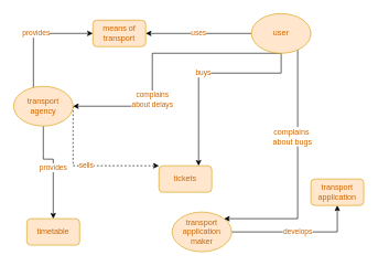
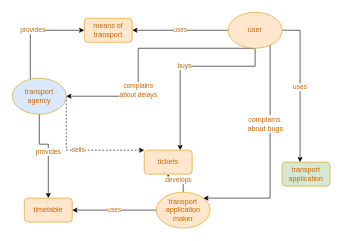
  <mxCell id="0" />
  <mxCell id="1" parent="0" />
  <mxCell id="2" target="16" style="edgeStyle=orthogonalEdgeStyle;rounded=0;orthogonalLoop=1;jettySize=auto;html=1;fontColor=#CC6600;" value="uses&lt;br&gt;" parent="1" edge="1" source="8"><mxGeometry as="geometry" relative="1" /></mxCell>
+ <mxCell id="3" target="18" style="edgeStyle=orthogonalEdgeStyle;rounded=0;orthogonalLoop=1;jettySize=auto;html=1;fontColor=#CC6600;" value="uses" parent="1" edge="1" source="8"><mxGeometry as="geometry" relative="1"><Array as="points"><mxPoint x="500" y="50" /></Array></mxGeometry></mxCell>
  <mxCell id="4" target="17" style="edgeStyle=orthogonalEdgeStyle;rounded=0;orthogonalLoop=1;jettySize=auto;html=1;fontColor=#CC6600;" value="buys" parent="1" edge="1" source="8"><mxGeometry as="geometry" relative="1"><Array as="points"><mxPoint x="425" y="110" /><mxPoint x="300" y="110" /></Array></mxGeometry></mxCell>
  <mxCell id="5" target="15" style="edgeStyle=orthogonalEdgeStyle;rounded=0;orthogonalLoop=1;jettySize=auto;html=1;fontColor=#CC6600;" parent="1" edge="1" source="8"><mxGeometry as="geometry" relative="1"><Array as="points"><mxPoint x="450" y="330" /></Array></mxGeometry></mxCell>
  <mxCell id="6" style="text;html=1;resizable=0;points=[];align=center;verticalAlign=middle;labelBackgroundColor=#ffffff;fontColor=#CC6600;" value="complains&amp;nbsp;&lt;br&gt;about bugs&lt;br&gt;" parent="5" vertex="1" connectable="0"><mxGeometry as="geometry" x="-0.293" y="-9" relative="1"><mxPoint as="offset" y="1" /></mxGeometry></mxCell>
  <mxCell id="7" target="12" style="edgeStyle=orthogonalEdgeStyle;rounded=0;orthogonalLoop=1;jettySize=auto;html=1;fontColor=#CC6600;" value="complains&lt;br&gt;about delays" parent="1" edge="1" source="8"><mxGeometry as="geometry" x="0.342" relative="1"><Array as="points"><mxPoint x="230" y="80" /><mxPoint x="230" y="160" /></Array><mxPoint as="offset" /></mxGeometry></mxCell>
  <mxCell id="8" style="ellipse;whiteSpace=wrap;html=1;fillColor=#ffe6cc;strokeColor=#d79b00;fontColor=#CC6600;" value="user" parent="1" vertex="1"><mxGeometry as="geometry" width="90" x="380" y="20" height="60" /></mxCell>
  <mxCell id="9" target="16" style="edgeStyle=orthogonalEdgeStyle;rounded=0;orthogonalLoop=1;jettySize=auto;html=1;fontColor=#CC6600;" value="provides&lt;br&gt;" parent="1" edge="1" source="12"><mxGeometry as="geometry" relative="1"><Array as="points"><mxPoint x="50" y="50" /></Array></mxGeometry></mxCell>
  <mxCell id="10" target="19" style="edgeStyle=orthogonalEdgeStyle;rounded=0;orthogonalLoop=1;jettySize=auto;html=1;fontColor=#CC6600;" value="provides" parent="1" edge="1" source="12"><mxGeometry as="geometry" relative="1"><Array as="points"><mxPoint x="65" y="240" /></Array></mxGeometry></mxCell>
  <mxCell id="11" target="17" style="edgeStyle=orthogonalEdgeStyle;rounded=0;orthogonalLoop=1;jettySize=auto;html=1;fontColor=#CC6600;dashed=1;" value="sells&lt;br&gt;" parent="1" edge="1" source="12"><mxGeometry as="geometry" relative="1"><Array as="points"><mxPoint x="110" y="250" /></Array></mxGeometry></mxCell>
- <mxCell id="12" style="ellipse;whiteSpace=wrap;html=1;fillColor=#ffe6cc;strokeColor=#d79b00;fontColor=#CC6600;" value="transport agency" parent="1" vertex="1"><mxGeometry as="geometry" width="90" x="20" y="130" height="60" /></mxCell>
- <mxCell id="13" target="18" style="edgeStyle=orthogonalEdgeStyle;rounded=0;orthogonalLoop=1;jettySize=auto;html=1;fontColor=#CC6600;" value="develops" parent="1" edge="1" source="15"><mxGeometry as="geometry" relative="1" /></mxCell>
+ <mxCell id="12" style="ellipse;whiteSpace=wrap;html=1;fillColor=#dae8fc;strokeColor=#d79b00;fontColor=#CC6600;" value="transport agency" parent="1" vertex="1"><mxGeometry as="geometry" width="90" x="20" y="130" height="60" /></mxCell>
+ <mxCell id="13" target="17" style="edgeStyle=orthogonalEdgeStyle;rounded=0;orthogonalLoop=1;jettySize=auto;html=1;fontColor=#CC6600;" value="develops" parent="1" edge="1" source="15"><mxGeometry as="geometry" relative="1" /></mxCell>
+ <mxCell id="14" target="19" style="edgeStyle=orthogonalEdgeStyle;rounded=0;orthogonalLoop=1;jettySize=auto;html=1;fontColor=#CC6600;" value="uses" parent="1" edge="1" source="15"><mxGeometry as="geometry" relative="1"><Array as="points"><mxPoint x="180" y="350" /><mxPoint x="180" y="350" /></Array></mxGeometry></mxCell>
  <mxCell id="15" style="ellipse;whiteSpace=wrap;html=1;fillColor=#ffe6cc;strokeColor=#d79b00;fontColor=#CC6600;" value="transport application&lt;br&gt;maker" parent="1" vertex="1"><mxGeometry as="geometry" width="90" x="260" y="320" height="60" /></mxCell>
  <mxCell id="16" style="rounded=1;whiteSpace=wrap;html=1;fillColor=#ffe6cc;strokeColor=#d79b00;fontColor=#CC6600;" value="means of transport" parent="1" vertex="1"><mxGeometry as="geometry" width="80" x="140" y="30" height="40" /></mxCell>
  <mxCell id="17" style="rounded=1;whiteSpace=wrap;html=1;fillColor=#ffe6cc;strokeColor=#d79b00;fontColor=#CC6600;" value="tickets&lt;br&gt;" parent="1" vertex="1"><mxGeometry as="geometry" width="80" x="240" y="250" height="40" /></mxCell>
- <mxCell id="18" style="rounded=1;whiteSpace=wrap;html=1;fillColor=#ffe6cc;strokeColor=#d79b00;fontColor=#CC6600;" value="transport application" parent="1" vertex="1"><mxGeometry as="geometry" width="80" x="470" y="270" height="40" /></mxCell>
+ <mxCell id="18" style="rounded=1;whiteSpace=wrap;html=1;fillColor=#d5e8d4;strokeColor=#d79b00;fontColor=#CC6600;" value="transport application" parent="1" vertex="1"><mxGeometry as="geometry" width="80" x="470" y="270" height="40" /></mxCell>
  <mxCell id="19" style="rounded=1;whiteSpace=wrap;html=1;fillColor=#ffe6cc;strokeColor=#d79b00;fontColor=#CC6600;" value="timetable" parent="1" vertex="1"><mxGeometry as="geometry" width="80" x="40" y="330" height="40" /></mxCell>
